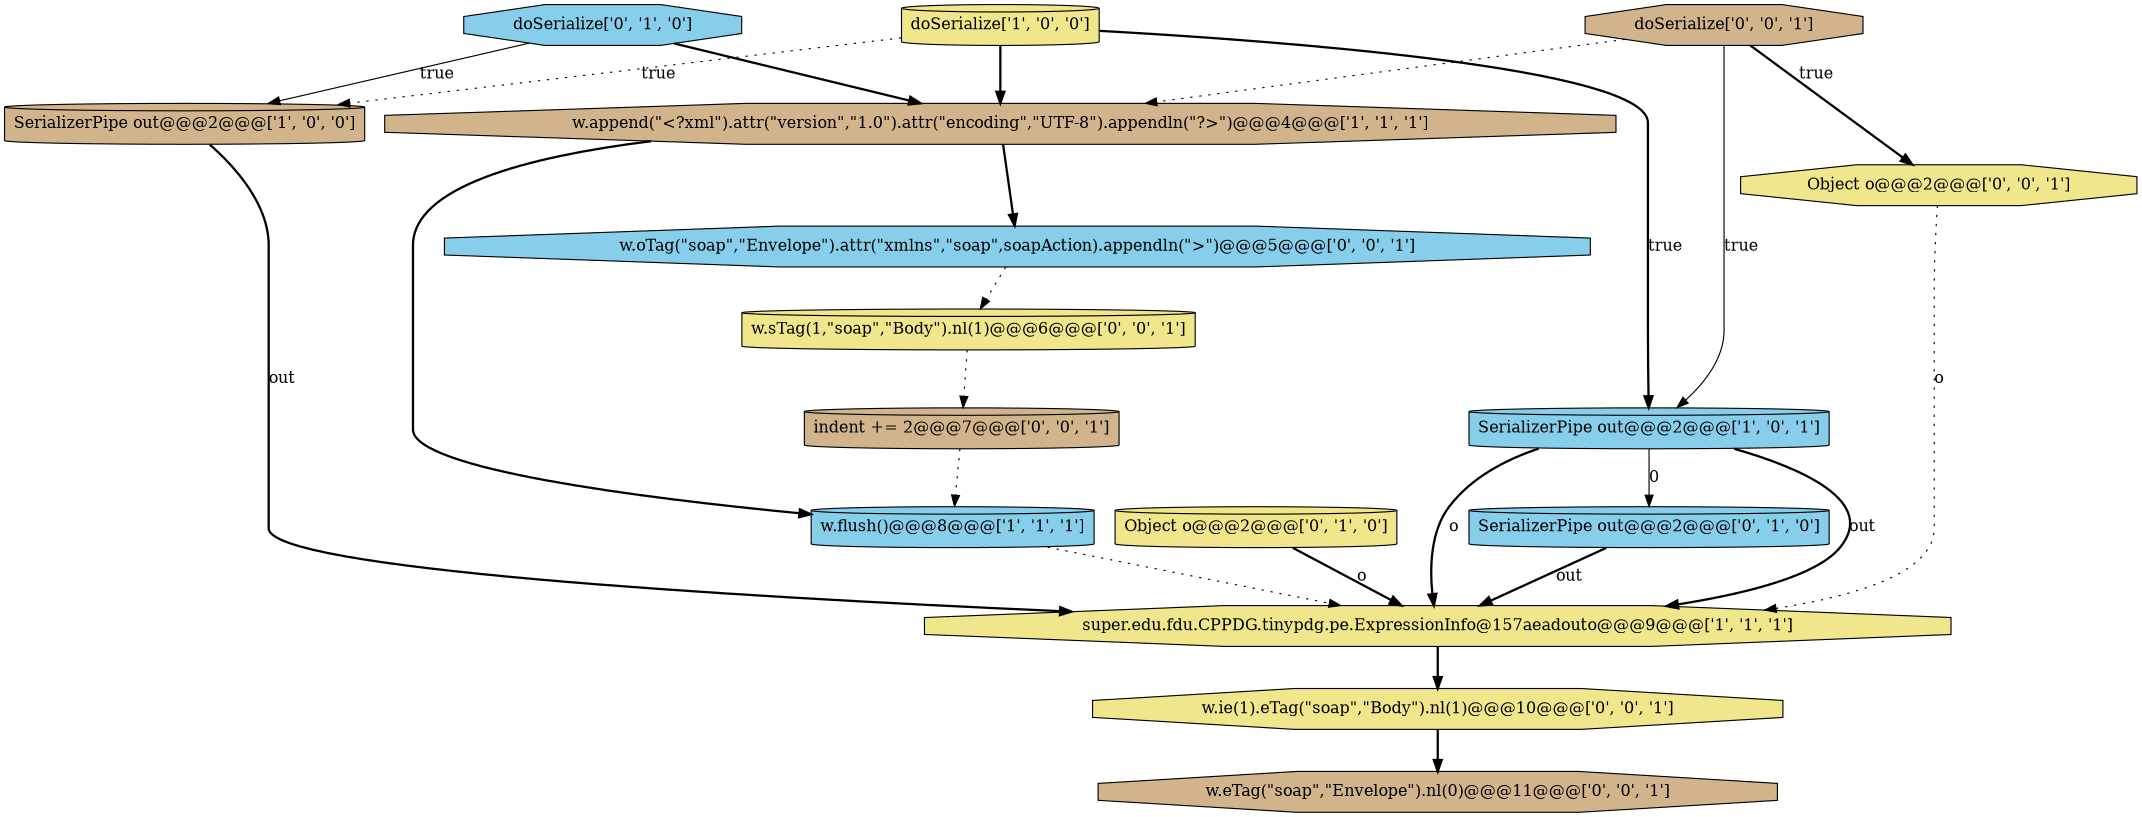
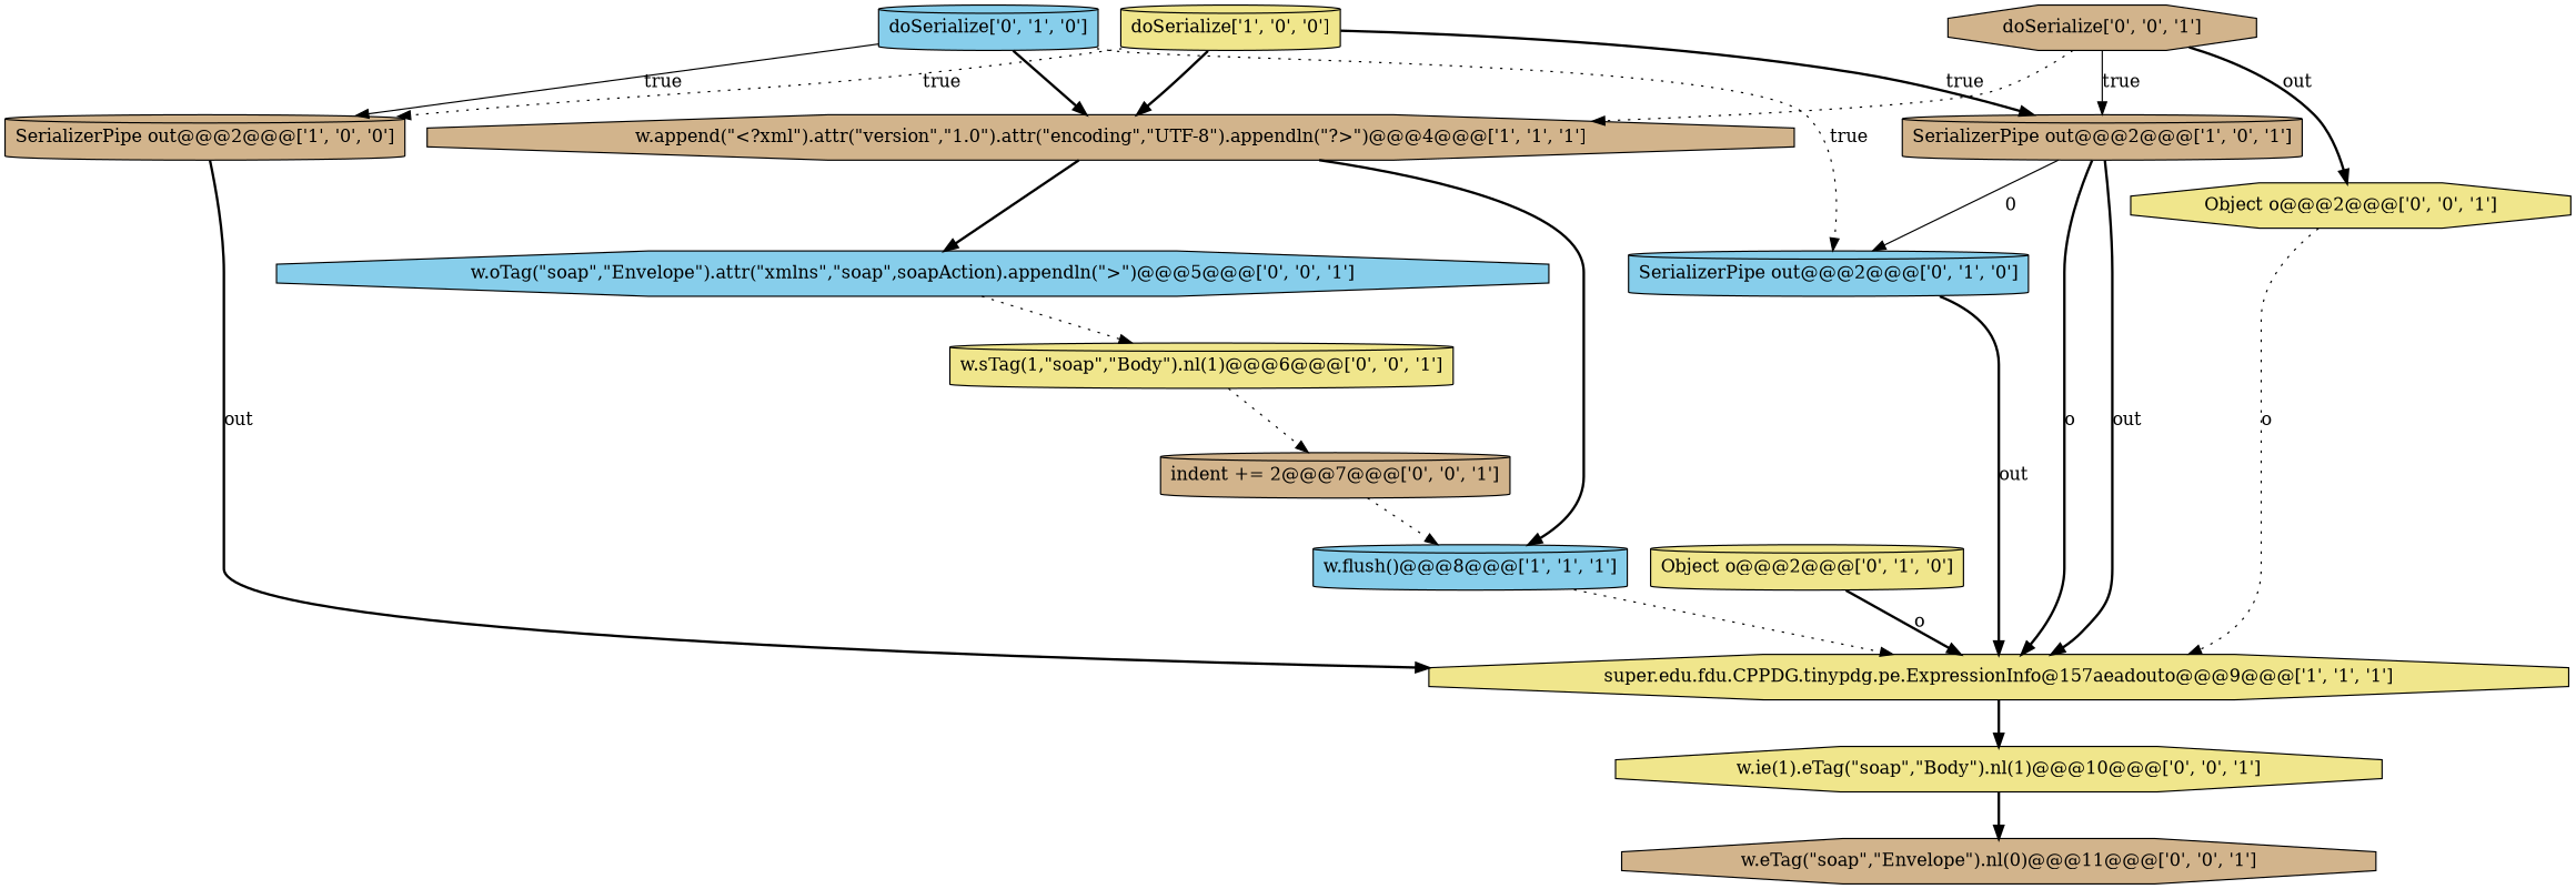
  digraph {
    node [fillcolor=khaki shape=cylinder style=filled]
    edge [style=bold]
    n1 [fillcolor=skyblue label="w.oTag(\"soap\",\"Envelope\").attr(\"xmlns\",\"soap\",soapAction).appendln(\">\")@@@5@@@['0', '0', '1']" shape=octagon]
    n2 [label="w.sTag(1,\"soap\",\"Body\").nl(1)@@@6@@@['0', '0', '1']"]
    n3 [fillcolor=tan label="indent += 2@@@7@@@['0', '0', '1']"]
-   n4 [fillcolor=skyblue label="doSerialize['0', '1', '0']" shape=octagon]
+   n4 [fillcolor=skyblue label="doSerialize['0', '1', '0']"]
    n5 [fillcolor=skyblue label="SerializerPipe out@@@2@@@['0', '1', '0']"]
    n6 [fillcolor=tan label="w.append(\"<?xml\").attr(\"version\",\"1.0\").attr(\"encoding\",\"UTF-8\").appendln(\"?>\")@@@4@@@['1', '1', '1']" shape=octagon]
    n7 [fillcolor=tan label="SerializerPipe out@@@2@@@['1', '0', '0']"]
    n8 [label="Object o@@@2@@@['0', '1', '0']"]
    n9 [label="super.edu.fdu.CPPDG.tinypdg.pe.ExpressionInfo@157aeadouto@@@9@@@['1', '1', '1']" shape=octagon]
    n10 [fillcolor=skyblue label="w.flush()@@@8@@@['1', '1', '1']"]
    n11 [label="doSerialize['1', '0', '0']"]
-   n12 [fillcolor=skyblue label="SerializerPipe out@@@2@@@['1', '0', '1']"]
+   n12 [fillcolor=tan label="SerializerPipe out@@@2@@@['1', '0', '1']"]
    n13 [fillcolor=tan label="doSerialize['0', '0', '1']" shape=octagon]
    n14 [label="Object o@@@2@@@['0', '0', '1']" shape=octagon]
    n15 [label="w.ie(1).eTag(\"soap\",\"Body\").nl(1)@@@10@@@['0', '0', '1']" shape=octagon]
    n16 [fillcolor=tan label="w.eTag(\"soap\",\"Envelope\").nl(0)@@@11@@@['0', '0', '1']" shape=octagon]
    n1 -> n2 [style=dotted]
    n2 -> n3 [style=dotted]
    n3 -> n10 [style=dotted]
+   n4 -> n5 [label=true style=dotted]
    n4 -> n6
    n4 -> n7 [label=true style=solid]
    n5 -> n9 [label=out]
    n6 -> n1
    n6 -> n10
    n7 -> n9 [label=out]
    n8 -> n9 [label=o]
    n9 -> n15
    n10 -> n9 [style=dotted]
    n11 -> n6
    n11 -> n7 [label=true style=dotted]
    n11 -> n12 [label=true]
    n12 -> n5 [label=0 style=solid]
    n12 -> n9 [label=out]
    n12 -> n9 [label=o]
    n13 -> n6 [style=dotted]
    n13 -> n12 [label=true style=solid]
-   n13 -> n14 [label=true]
+   n13 -> n14 [label=out]
    n14 -> n9 [label=o style=dotted]
    n15 -> n16
  }
